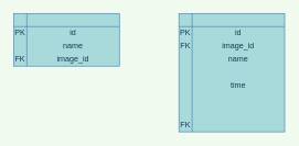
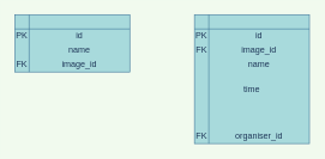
  <mxCell id="0" />
  <mxCell id="1" parent="0" />
  <mxCell id="2" value="" style="shape=internalStorage;whiteSpace=wrap;html=1;backgroundOutline=1;rounded=0;sketch=0;fontColor=#1D3557;strokeColor=#457B9D;fillColor=#A8DADC;" vertex="1" parent="1"><mxGeometry x="270" y="20" width="160" height="180" as="geometry" /></mxCell>
  <mxCell id="3" value="id" style="text;html=1;strokeColor=none;fillColor=none;align=center;verticalAlign=middle;whiteSpace=wrap;rounded=0;sketch=0;fontColor=#1D3557;" vertex="1" parent="1"><mxGeometry x="290" y="40" width="140" height="20" as="geometry" /></mxCell>
  <mxCell id="4" value="image_id" style="text;html=1;strokeColor=none;fillColor=none;align=center;verticalAlign=middle;whiteSpace=wrap;rounded=0;sketch=0;fontColor=#1D3557;" vertex="1" parent="1"><mxGeometry x="290" y="60" width="140" height="20" as="geometry" /></mxCell>
  <mxCell id="5" value="name" style="text;html=1;strokeColor=none;fillColor=none;align=center;verticalAlign=middle;whiteSpace=wrap;rounded=0;sketch=0;fontColor=#1D3557;" vertex="1" parent="1"><mxGeometry x="290" y="80" width="140" height="20" as="geometry" /></mxCell>
- <mxCell id="6" value="time" style="text;html=1;strokeColor=none;fillColor=none;align=center;verticalAlign=middle;whiteSpace=wrap;rounded=0;sketch=0;fontColor=#1D3557;" vertex="1" parent="1"><mxGeometry x="290" y="120" width="140" height="20" as="geometry" /></mxCell>
+ <mxCell id="6" value="time" style="text;html=1;strokeColor=none;fillColor=none;align=center;verticalAlign=middle;whiteSpace=wrap;rounded=0;sketch=0;fontColor=#1D3557;" vertex="1" parent="1"><mxGeometry x="280" y="115" width="140" height="20" as="geometry" /></mxCell>
+ <mxCell id="7" value="organiser_id" style="text;html=1;strokeColor=none;fillColor=none;align=center;verticalAlign=middle;whiteSpace=wrap;rounded=0;sketch=0;fontColor=#1D3557;" vertex="1" parent="1"><mxGeometry x="290" y="180" width="140" height="20" as="geometry" /></mxCell>
  <mxCell id="8" value="PK" style="text;html=1;strokeColor=none;fillColor=none;align=center;verticalAlign=middle;whiteSpace=wrap;rounded=0;sketch=0;fontColor=#1D3557;" vertex="1" parent="1"><mxGeometry x="270" y="40" width="20" height="20" as="geometry" /></mxCell>
  <mxCell id="9" value="FK" style="text;html=1;strokeColor=none;fillColor=none;align=center;verticalAlign=middle;whiteSpace=wrap;rounded=0;sketch=0;fontColor=#1D3557;" vertex="1" parent="1"><mxGeometry x="270" y="60" width="20" height="20" as="geometry" /></mxCell>
  <mxCell id="10" value="FK" style="text;html=1;strokeColor=none;fillColor=none;align=center;verticalAlign=middle;whiteSpace=wrap;rounded=0;sketch=0;fontColor=#1D3557;" vertex="1" parent="1"><mxGeometry x="270" y="180" width="20" height="20" as="geometry" /></mxCell>
  <mxCell id="11" value="" style="shape=internalStorage;whiteSpace=wrap;html=1;backgroundOutline=1;rounded=0;sketch=0;fontColor=#1D3557;strokeColor=#457B9D;fillColor=#A8DADC;" vertex="1" parent="1"><mxGeometry x="20" y="20" width="160" height="80" as="geometry" /></mxCell>
  <mxCell id="12" value="id" style="text;html=1;strokeColor=none;fillColor=none;align=center;verticalAlign=middle;whiteSpace=wrap;rounded=0;sketch=0;fontColor=#1D3557;" vertex="1" parent="1"><mxGeometry x="40" y="40" width="140" height="20" as="geometry" /></mxCell>
  <mxCell id="13" value="name" style="text;html=1;strokeColor=none;fillColor=none;align=center;verticalAlign=middle;whiteSpace=wrap;rounded=0;sketch=0;fontColor=#1D3557;" vertex="1" parent="1"><mxGeometry x="40" y="60" width="140" height="20" as="geometry" /></mxCell>
  <mxCell id="14" value="image_id" style="text;html=1;strokeColor=none;fillColor=none;align=center;verticalAlign=middle;whiteSpace=wrap;rounded=0;sketch=0;fontColor=#1D3557;" vertex="1" parent="1"><mxGeometry x="40" y="80" width="140" height="20" as="geometry" /></mxCell>
  <mxCell id="15" value="PK" style="text;html=1;strokeColor=none;fillColor=none;align=center;verticalAlign=middle;whiteSpace=wrap;rounded=0;sketch=0;fontColor=#1D3557;" vertex="1" parent="1"><mxGeometry x="20" y="40" width="20" height="20" as="geometry" /></mxCell>
  <mxCell id="16" value="FK" style="text;html=1;strokeColor=none;fillColor=none;align=center;verticalAlign=middle;whiteSpace=wrap;rounded=0;sketch=0;fontColor=#1D3557;" vertex="1" parent="1"><mxGeometry x="20" y="80" width="20" height="20" as="geometry" /></mxCell>
